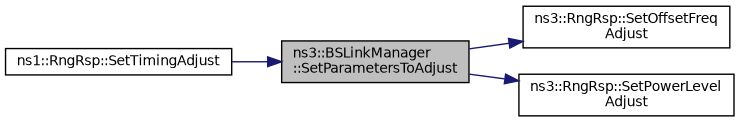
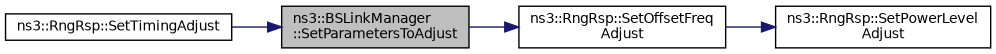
  digraph {
    rankdir=LR
    node [color=black fillcolor=white fontname=Helvetica fontsize=10 shape=record style=filled]
    edge [color=midnightblue fontname=Helvetica fontsize=10 labelfontname=Helvetica labelfontsize=10 style=solid]
    n1 [fillcolor=grey75 fontcolor=black height=0.2 label="ns3::BSLinkManager\l::SetParametersToAdjust" width=0.4]
    n2 [height=0.2 label="ns3::RngRsp::SetOffsetFreq\lAdjust" width=0.4]
    n3 [height=0.2 label="ns3::RngRsp::SetPowerLevel\lAdjust" width=0.4]
-   n4 [height=0.2 label="ns1::RngRsp::SetTimingAdjust" width=0.4]
+   n4 [height=0.2 label="ns3::RngRsp::SetTimingAdjust" width=0.4]
    n1 -> n2
-   n1 -> n3
+   n2 -> n3
    n4 -> n1
  }
